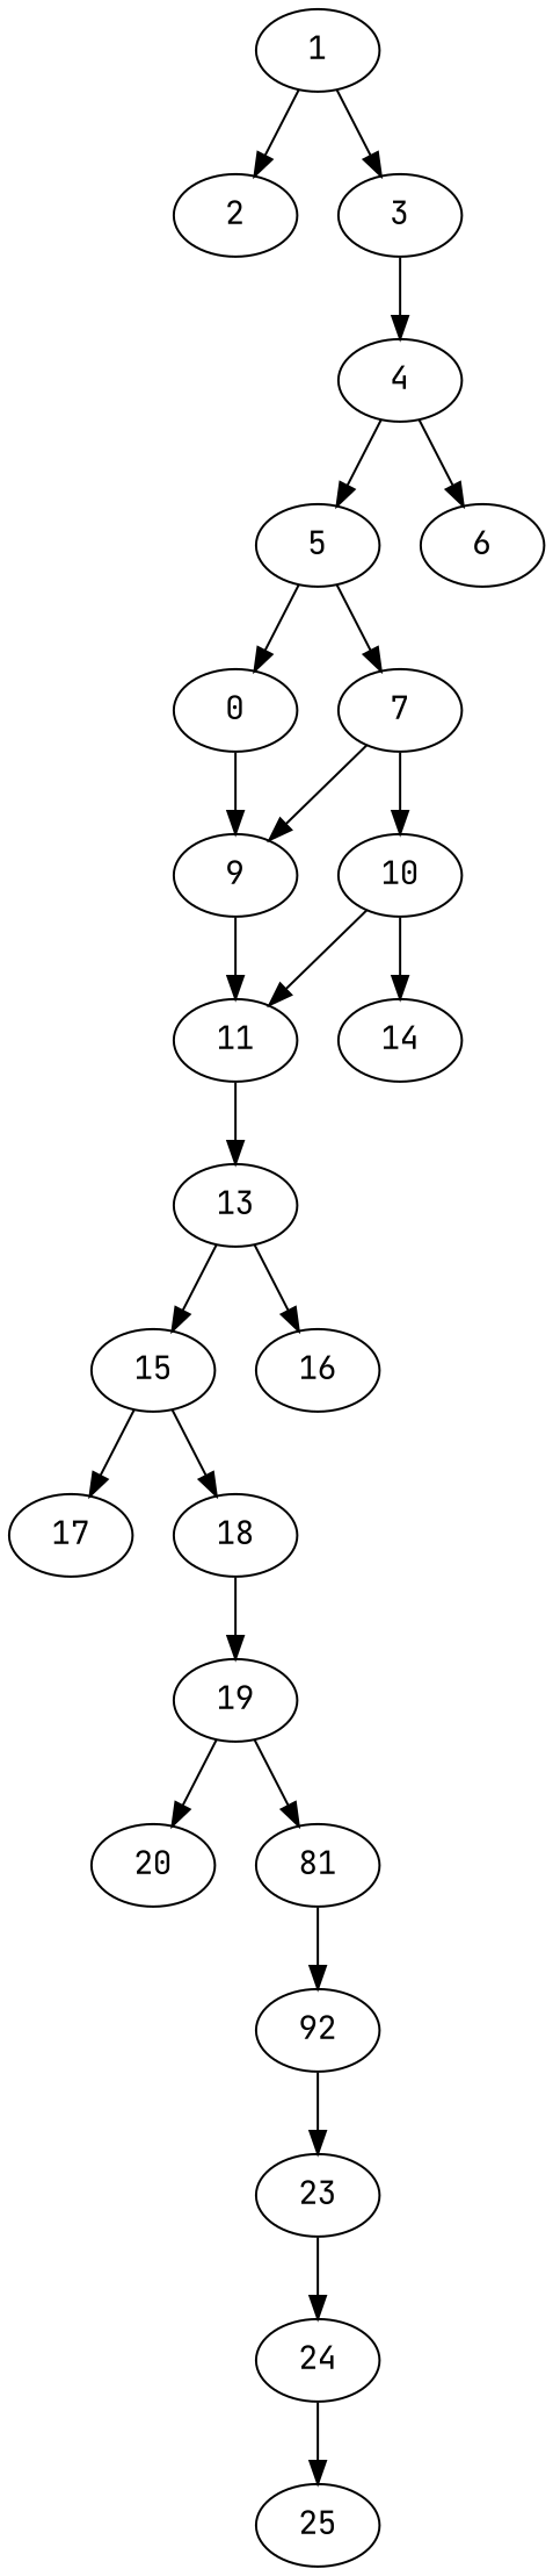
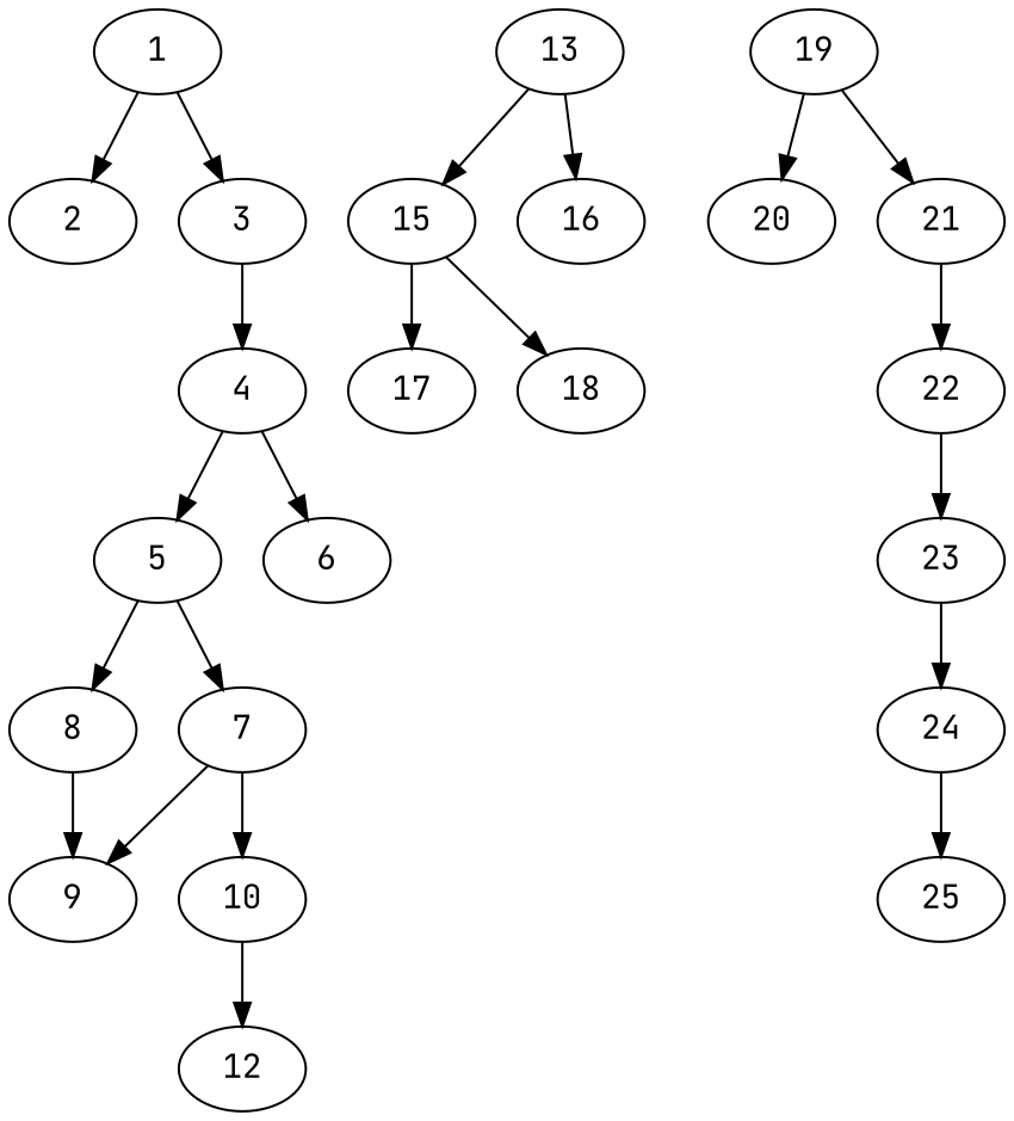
  digraph {
    fontname="JetBrains Mono"
    node [alpha=0.14 fontname="JetBrains Mono"]
    edge [fontname="JetBrains Mono"]
    1 [expect_size=14927872]
    2 [alpha=0.04 expect_size=12910592]
    3 [alpha=0.10 expect_size=28170240]
    4 [alpha=0.15 expect_size=15607808]
    5 [alpha=0.11 expect_size=39565312]
    6 [expect_size=13172736]
    7 [expect_size=43027456]
-   8 [alpha=0.13 expect_size=31465472 label=0]
+   8 [alpha=0.13 expect_size=31465472]
    9 [alpha=0.11 expect_size=9385984]
    10 [expect_size=30839808]
-   11 [alpha=0.02 expect_size=11447296]
-   12 [alpha=0.20 expect_size=45259776 label=14]
+   12 [alpha=0.20 expect_size=45259776]
    13 [expect_size=7693312]
    15 [alpha=0.11 expect_size=20240384]
    16 [alpha=0.18 expect_size=45514752]
    17 [alpha=0.18 expect_size=31963136]
    18 [alpha=0.08 expect_size=16860160]
    19 [alpha=0.04 expect_size=47799296]
    20 [alpha=0.04 expect_size=27254784]
-   21 [alpha=0.09 expect_size=12613632 label=81]
-   22 [alpha=0.17 expect_size=17570816 label=92]
+   21 [alpha=0.09 expect_size=12613632]
+   22 [alpha=0.17 expect_size=17570816]
    23 [expect_size=16763904]
    24 [alpha=0.16 expect_size=49594368]
    25 [alpha=0.13 expect_size=40693760]
    1 -> 2
    1 -> 3
    3 -> 4
    4 -> 5
    4 -> 6
    5 -> 7
    5 -> 8
    7 -> 9
    7 -> 10
    8 -> 9
-   9 -> 11
-   10 -> 11
    10 -> 12
-   11 -> 13
    13 -> 15
    13 -> 16
    15 -> 17
    15 -> 18
-   18 -> 19
    19 -> 20
    19 -> 21
    21 -> 22
    22 -> 23
    23 -> 24
    24 -> 25
  }
